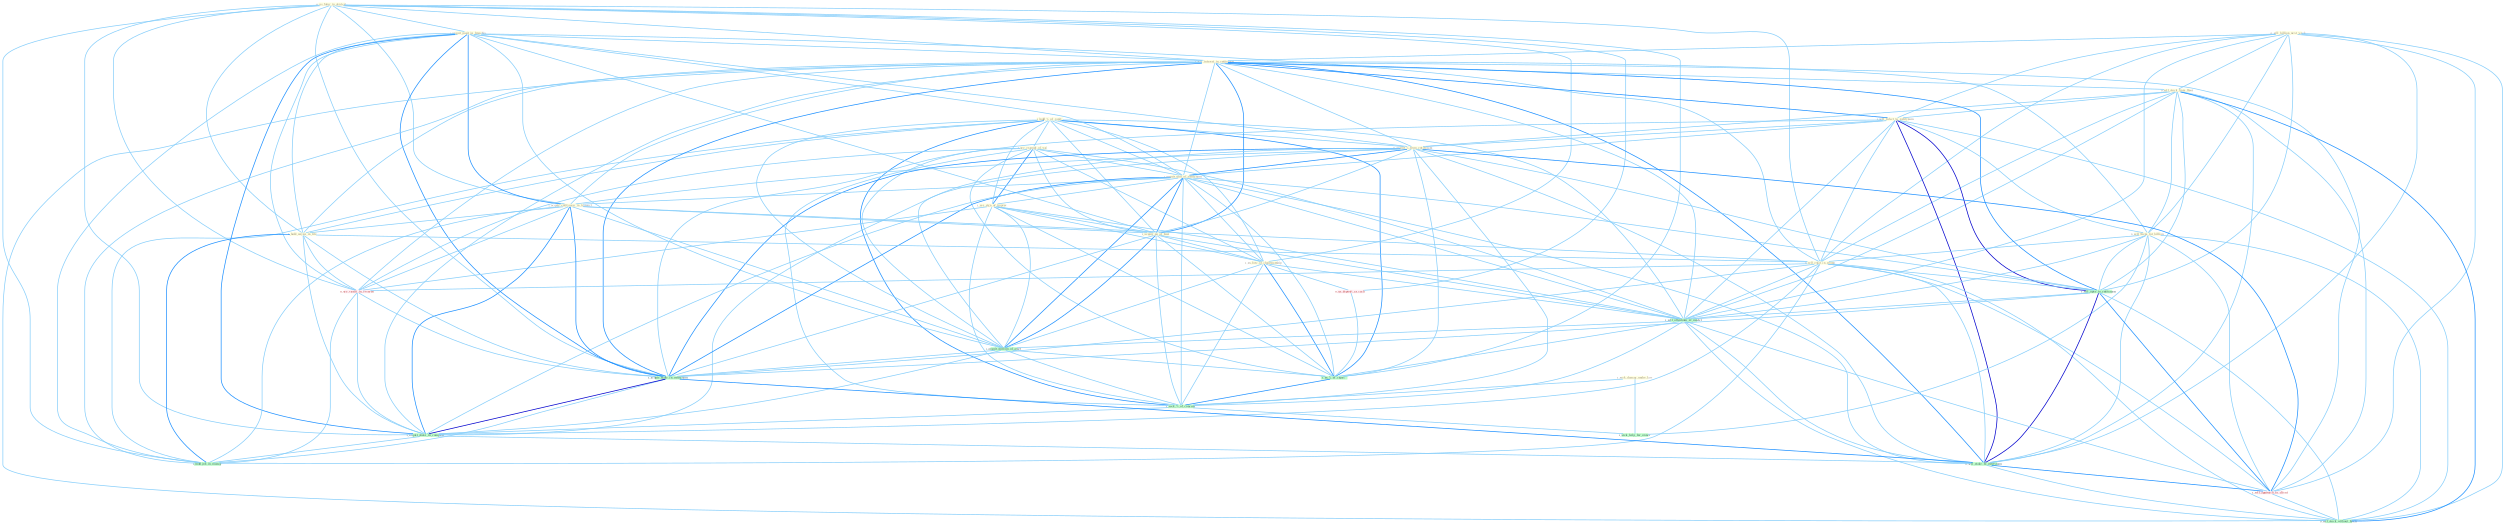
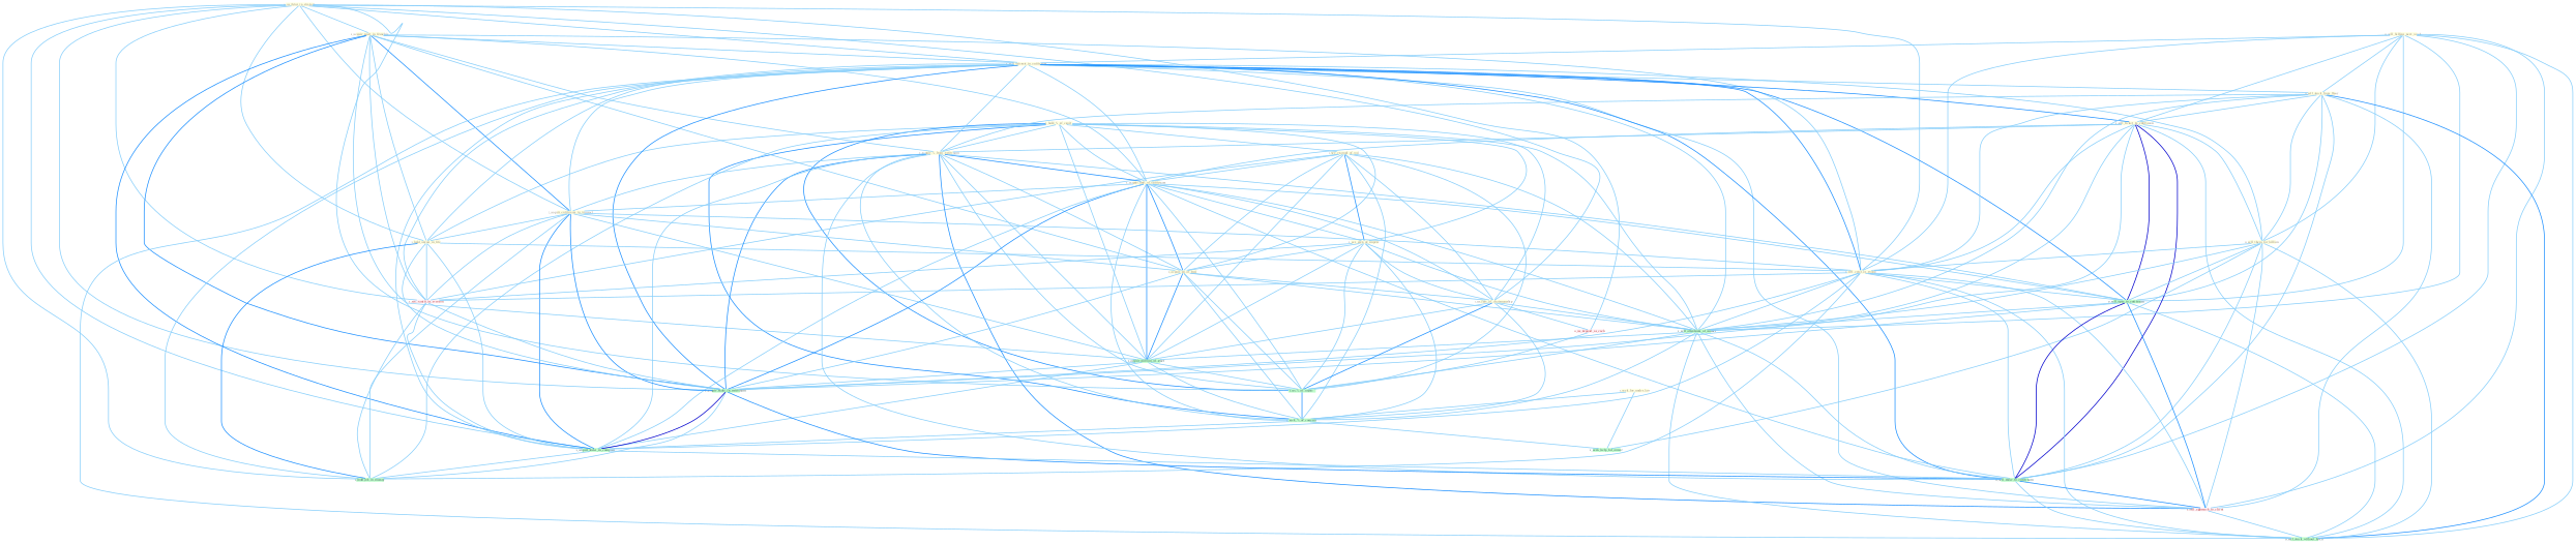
  graph {
    fontname="Playfair Display"
    node [color="#ffffe0" fixedsize=true fontcolor="#8b7d6b" fontname="Playfair Display" fontsize=4 shape=polygon style=filled]
    edge [color="#87cefa" fontname="Playfair Display" w=1]
    "0_sell_billion_next_week " [height=.06 width=.5]
-   "1_seek_damag_under_law " [height=.06 width=.5]
+   "1_seek_damag_under_law " [height=.06 width=.5 label="1_seek_for_under_law"]
    "1_hold_%_of_capit " [height=.06 width=.5]
    "0_us_futur_in_strategi " [height=.06 width=.5]
    "1_acquir_posit_in_franchis " [height=.06 width=.5]
    "1_sell_interest_in_entitynam " [height=.06 width=.5]
    "1_see_exampl_of_wai " [height=.06 width=.5]
    "0_sell_stock_from_floor " [height=.06 width=.5]
    "1_sell_ticket_to_entitynam " [height=.06 width=.5]
    "0_sell_them_for_billion " [height=.06 width=.5]
    "0_acquir_%_from_entitynam " [height=.06 width=.5]
    "1_acquir_unit_of_entitynam " [height=.06 width=.5]
    "1_see_sign_of_improv " [height=.06 width=.5]
    n14 [height=.06 label="5_acquir_entitynam_in_transact" width=.5]
    "1_acquir_on_of_busi " [height=.06 width=.5]
    "1_hold_anyon_in_life " [height=.06 width=.5]
    "0_sell_estat_in_swoop " [height=.06 width=.5]
    "1_us_forc_of_chairmanship " [height=.06 width=.5]
    "0_see_vaniti_in_everyon " [color="#fff0f5" fontcolor="#b22222" height=.06 width=.5]
    "0_us_deposit_as_cach " [color="#fff0f5" fontcolor="#b22222" height=.06 width=.5]
    "1_sell_approach_to_client " [color="#fff0f5" fontcolor="#b22222" height=.06 width=.5]
    "0_sell_oper_to_entitynam " [color="#BDFCC9" fontcolor="#2f4f4f" height=.06 width=.5]
    "1_sell_othernum_of_model " [color="#BDFCC9" fontcolor="#2f4f4f" height=.06 width=.5]
    "0_sell_stake_to_entitynam " [color="#BDFCC9" fontcolor="#2f4f4f" height=.06 width=.5]
    "0_sell_stock_without_hitch " [color="#BDFCC9" fontcolor="#2f4f4f" height=.06 width=.5]
    "1_seek_%_of_concern " [color="#BDFCC9" fontcolor="#2f4f4f" height=.06 width=.5]
    "1_seek_help_for_owner " [color="#BDFCC9" fontcolor="#2f4f4f" height=.06 width=.5]
    "1_acquir_million_of_asset " [color="#BDFCC9" fontcolor="#2f4f4f" height=.06 width=.5]
    "1_us_%_of_capac " [color="#BDFCC9" fontcolor="#2f4f4f" height=.06 width=.5]
    "1_hold_job_in_manag " [color="#BDFCC9" fontcolor="#2f4f4f" height=.06 width=.5]
    "1_acquir_stake_in_entitynam " [color="#BDFCC9" fontcolor="#2f4f4f" height=.06 width=.5]
    "1_acquir_stake_in_compani " [color="#BDFCC9" fontcolor="#2f4f4f" height=.06 width=.5]
    subgraph sub_1 {
      "0_sell_billion_next_week "
      "1_seek_damag_under_law "
      "1_hold_%_of_capit "
      "0_us_futur_in_strategi "
      "1_acquir_posit_in_franchis "
      "1_sell_interest_in_entitynam "
      "1_see_exampl_of_wai "
      "0_sell_stock_from_floor "
      "1_sell_ticket_to_entitynam "
      "0_sell_them_for_billion "
      "0_acquir_%_from_entitynam "
      "1_acquir_unit_of_entitynam "
      "1_see_sign_of_improv "
      n14
      "1_acquir_on_of_busi "
      "1_hold_anyon_in_life "
      "0_sell_estat_in_swoop "
      "1_us_forc_of_chairmanship "
    }
    subgraph sub_2 {
      "0_see_vaniti_in_everyon "
      "0_us_deposit_as_cach "
      "1_sell_approach_to_client "
    }
    "0_sell_billion_next_week " -- "1_sell_interest_in_entitynam "
    "0_sell_billion_next_week " -- "0_sell_stock_from_floor "
    "0_sell_billion_next_week " -- "1_sell_ticket_to_entitynam "
    "0_sell_billion_next_week " -- "0_sell_them_for_billion "
    "0_sell_billion_next_week " -- "0_sell_estat_in_swoop "
    "0_sell_billion_next_week " -- "1_sell_approach_to_client "
    "0_sell_billion_next_week " -- "0_sell_oper_to_entitynam "
    "0_sell_billion_next_week " -- "1_sell_othernum_of_model "
    "0_sell_billion_next_week " -- "0_sell_stake_to_entitynam "
    "0_sell_billion_next_week " -- "0_sell_stock_without_hitch "
    "1_seek_damag_under_law " -- "1_seek_%_of_concern "
    "1_seek_damag_under_law " -- "1_seek_help_for_owner "
    "1_hold_%_of_capit " -- "1_see_exampl_of_wai "
    "1_hold_%_of_capit " -- "0_acquir_%_from_entitynam "
    "1_hold_%_of_capit " -- "1_acquir_unit_of_entitynam "
    "1_hold_%_of_capit " -- "1_see_sign_of_improv "
    "1_hold_%_of_capit " -- "1_acquir_on_of_busi "
    "1_hold_%_of_capit " -- "1_hold_anyon_in_life "
    "1_hold_%_of_capit " -- "1_us_forc_of_chairmanship "
    "1_hold_%_of_capit " -- "1_sell_othernum_of_model "
    "1_hold_%_of_capit " -- "1_seek_%_of_concern " [color="#1e90ff" w=2]
    "1_hold_%_of_capit " -- "1_acquir_million_of_asset "
    "1_hold_%_of_capit " -- "1_us_%_of_capac " [color="#1e90ff" w=2]
    "1_hold_%_of_capit " -- "1_hold_job_in_manag "
    "0_us_futur_in_strategi " -- "1_acquir_posit_in_franchis "
    "0_us_futur_in_strategi " -- "1_sell_interest_in_entitynam "
    "0_us_futur_in_strategi " -- n14
    "0_us_futur_in_strategi " -- "1_hold_anyon_in_life "
    "0_us_futur_in_strategi " -- "0_sell_estat_in_swoop "
    "0_us_futur_in_strategi " -- "1_us_forc_of_chairmanship "
    "0_us_futur_in_strategi " -- "0_see_vaniti_in_everyon "
    "0_us_futur_in_strategi " -- "0_us_deposit_as_cach "
    "0_us_futur_in_strategi " -- "1_us_%_of_capac "
    "0_us_futur_in_strategi " -- "1_hold_job_in_manag "
    "0_us_futur_in_strategi " -- "1_acquir_stake_in_entitynam "
    "0_us_futur_in_strategi " -- "1_acquir_stake_in_compani "
    "1_acquir_posit_in_franchis " -- "1_sell_interest_in_entitynam "
    "1_acquir_posit_in_franchis " -- "0_acquir_%_from_entitynam "
    "1_acquir_posit_in_franchis " -- "1_acquir_unit_of_entitynam "
    "1_acquir_posit_in_franchis " -- n14 [color="#1e90ff" w=2]
    "1_acquir_posit_in_franchis " -- "1_acquir_on_of_busi "
    "1_acquir_posit_in_franchis " -- "1_hold_anyon_in_life "
    "1_acquir_posit_in_franchis " -- "0_sell_estat_in_swoop "
    "1_acquir_posit_in_franchis " -- "0_see_vaniti_in_everyon "
    "1_acquir_posit_in_franchis " -- "1_acquir_million_of_asset "
-   "1_acquir_posit_in_franchis " -- "1_hold_job_in_manag "
    "1_acquir_posit_in_franchis " -- "1_acquir_stake_in_entitynam " [color="#1e90ff" w=2]
    "1_acquir_posit_in_franchis " -- "1_acquir_stake_in_compani " [color="#1e90ff" w=2]
    "1_sell_interest_in_entitynam " -- "0_sell_stock_from_floor "
    "1_sell_interest_in_entitynam " -- "1_sell_ticket_to_entitynam " [color="#1e90ff" w=2]
    "1_sell_interest_in_entitynam " -- "0_sell_them_for_billion "
    "1_sell_interest_in_entitynam " -- "0_acquir_%_from_entitynam "
    "1_sell_interest_in_entitynam " -- "1_acquir_unit_of_entitynam "
    "1_sell_interest_in_entitynam " -- n14
    "1_sell_interest_in_entitynam " -- "1_hold_anyon_in_life "
-   "1_sell_interest_in_entitynam " -- "1_acquir_on_of_busi " [color="#1e90ff" w=2]
+   "1_sell_interest_in_entitynam " -- "0_sell_estat_in_swoop " [color="#1e90ff" w=2]
    "1_sell_interest_in_entitynam " -- "0_see_vaniti_in_everyon "
    "1_sell_interest_in_entitynam " -- "1_sell_approach_to_client "
    "1_sell_interest_in_entitynam " -- "0_sell_oper_to_entitynam " [color="#1e90ff" w=2]
    "1_sell_interest_in_entitynam " -- "1_sell_othernum_of_model "
    "1_sell_interest_in_entitynam " -- "0_sell_stake_to_entitynam " [color="#1e90ff" w=2]
    "1_sell_interest_in_entitynam " -- "0_sell_stock_without_hitch "
    "1_sell_interest_in_entitynam " -- "1_hold_job_in_manag "
    "1_sell_interest_in_entitynam " -- "1_acquir_stake_in_entitynam " [color="#1e90ff" w=2]
    "1_sell_interest_in_entitynam " -- "1_acquir_stake_in_compani "
    "1_see_exampl_of_wai " -- "1_acquir_unit_of_entitynam "
    "1_see_exampl_of_wai " -- "1_see_sign_of_improv " [color="#1e90ff" w=2]
    "1_see_exampl_of_wai " -- "1_acquir_on_of_busi "
    "1_see_exampl_of_wai " -- "1_us_forc_of_chairmanship "
    "1_see_exampl_of_wai " -- "0_see_vaniti_in_everyon "
    "1_see_exampl_of_wai " -- "1_sell_othernum_of_model "
    "1_see_exampl_of_wai " -- "1_seek_%_of_concern "
    "1_see_exampl_of_wai " -- "1_acquir_million_of_asset "
    "1_see_exampl_of_wai " -- "1_us_%_of_capac "
    "0_sell_stock_from_floor " -- "1_sell_ticket_to_entitynam "
    "0_sell_stock_from_floor " -- "0_sell_them_for_billion "
    "0_sell_stock_from_floor " -- "0_acquir_%_from_entitynam "
    "0_sell_stock_from_floor " -- "0_sell_estat_in_swoop "
    "0_sell_stock_from_floor " -- "1_sell_approach_to_client "
    "0_sell_stock_from_floor " -- "0_sell_oper_to_entitynam "
    "0_sell_stock_from_floor " -- "1_sell_othernum_of_model "
    "0_sell_stock_from_floor " -- "0_sell_stake_to_entitynam "
    "0_sell_stock_from_floor " -- "0_sell_stock_without_hitch " [color="#1e90ff" w=2]
    "1_sell_ticket_to_entitynam " -- "0_sell_them_for_billion "
    "1_sell_ticket_to_entitynam " -- "0_acquir_%_from_entitynam "
    "1_sell_ticket_to_entitynam " -- "1_acquir_unit_of_entitynam "
    "1_sell_ticket_to_entitynam " -- "0_sell_estat_in_swoop "
    "1_sell_ticket_to_entitynam " -- "0_sell_oper_to_entitynam " [color="#0000cd" w=3]
    "1_sell_ticket_to_entitynam " -- "1_sell_othernum_of_model "
    "1_sell_ticket_to_entitynam " -- "0_sell_stake_to_entitynam " [color="#0000cd" w=3]
    "1_sell_ticket_to_entitynam " -- "0_sell_stock_without_hitch "
    "1_sell_ticket_to_entitynam " -- "1_acquir_stake_in_entitynam "
    "0_sell_them_for_billion " -- "0_sell_estat_in_swoop "
    "0_sell_them_for_billion " -- "1_sell_approach_to_client "
    "0_sell_them_for_billion " -- "0_sell_oper_to_entitynam "
    "0_sell_them_for_billion " -- "1_sell_othernum_of_model "
    "0_sell_them_for_billion " -- "0_sell_stake_to_entitynam "
    "0_sell_them_for_billion " -- "0_sell_stock_without_hitch "
    "0_sell_them_for_billion " -- "1_seek_help_for_owner "
    "0_acquir_%_from_entitynam " -- "1_acquir_unit_of_entitynam " [color="#1e90ff" w=2]
    "0_acquir_%_from_entitynam " -- n14
    "0_acquir_%_from_entitynam " -- "1_acquir_on_of_busi "
    "0_acquir_%_from_entitynam " -- "1_sell_approach_to_client " [color="#1e90ff" w=2]
    "0_acquir_%_from_entitynam " -- "0_sell_oper_to_entitynam "
    "0_acquir_%_from_entitynam " -- "0_sell_stake_to_entitynam "
    "0_acquir_%_from_entitynam " -- "1_seek_%_of_concern "
    "0_acquir_%_from_entitynam " -- "1_acquir_million_of_asset "
    "0_acquir_%_from_entitynam " -- "1_us_%_of_capac "
    "0_acquir_%_from_entitynam " -- "1_acquir_stake_in_entitynam " [color="#1e90ff" w=2]
    "0_acquir_%_from_entitynam " -- "1_acquir_stake_in_compani "
    "1_acquir_unit_of_entitynam " -- "1_see_sign_of_improv "
    "1_acquir_unit_of_entitynam " -- n14
    "1_acquir_unit_of_entitynam " -- "1_acquir_on_of_busi " [color="#1e90ff" w=2]
    "1_acquir_unit_of_entitynam " -- "1_us_forc_of_chairmanship "
    "1_acquir_unit_of_entitynam " -- "0_sell_oper_to_entitynam "
    "1_acquir_unit_of_entitynam " -- "1_sell_othernum_of_model "
    "1_acquir_unit_of_entitynam " -- "0_sell_stake_to_entitynam "
    "1_acquir_unit_of_entitynam " -- "1_seek_%_of_concern "
    "1_acquir_unit_of_entitynam " -- "1_acquir_million_of_asset " [color="#1e90ff" w=2]
    "1_acquir_unit_of_entitynam " -- "1_us_%_of_capac "
    "1_acquir_unit_of_entitynam " -- "1_acquir_stake_in_entitynam " [color="#1e90ff" w=2]
    "1_acquir_unit_of_entitynam " -- "1_acquir_stake_in_compani "
    "1_see_sign_of_improv " -- "1_acquir_on_of_busi "
    "1_see_sign_of_improv " -- "1_us_forc_of_chairmanship "
    "1_see_sign_of_improv " -- "0_see_vaniti_in_everyon "
    "1_see_sign_of_improv " -- "1_sell_othernum_of_model "
    "1_see_sign_of_improv " -- "1_seek_%_of_concern "
    "1_see_sign_of_improv " -- "1_acquir_million_of_asset "
    "1_see_sign_of_improv " -- "1_us_%_of_capac "
    n14 -- "1_acquir_on_of_busi "
    n14 -- "1_hold_anyon_in_life "
    n14 -- "0_sell_estat_in_swoop "
    n14 -- "0_see_vaniti_in_everyon "
    n14 -- "1_acquir_million_of_asset "
    n14 -- "1_hold_job_in_manag "
    n14 -- "1_acquir_stake_in_entitynam " [color="#1e90ff" w=2]
    n14 -- "1_acquir_stake_in_compani " [color="#1e90ff" w=2]
    "1_acquir_on_of_busi " -- "1_us_forc_of_chairmanship "
    "1_acquir_on_of_busi " -- "1_sell_othernum_of_model "
    "1_acquir_on_of_busi " -- "1_seek_%_of_concern "
    "1_acquir_on_of_busi " -- "1_acquir_million_of_asset " [color="#1e90ff" w=2]
    "1_acquir_on_of_busi " -- "1_us_%_of_capac "
    "1_acquir_on_of_busi " -- "1_acquir_stake_in_entitynam "
    "1_hold_anyon_in_life " -- "0_sell_estat_in_swoop "
    "1_hold_anyon_in_life " -- "0_see_vaniti_in_everyon "
    "1_hold_anyon_in_life " -- "1_hold_job_in_manag " [color="#1e90ff" w=2]
    "1_hold_anyon_in_life " -- "1_acquir_stake_in_entitynam "
    "1_hold_anyon_in_life " -- "1_acquir_stake_in_compani "
    "0_sell_estat_in_swoop " -- "0_see_vaniti_in_everyon "
    "0_sell_estat_in_swoop " -- "1_sell_approach_to_client "
    "0_sell_estat_in_swoop " -- "0_sell_oper_to_entitynam "
    "0_sell_estat_in_swoop " -- "1_sell_othernum_of_model "
    "0_sell_estat_in_swoop " -- "0_sell_stake_to_entitynam "
    "0_sell_estat_in_swoop " -- "0_sell_stock_without_hitch "
    "0_sell_estat_in_swoop " -- "1_hold_job_in_manag "
    "0_sell_estat_in_swoop " -- "1_acquir_stake_in_entitynam "
    "0_sell_estat_in_swoop " -- "1_acquir_stake_in_compani "
    "1_us_forc_of_chairmanship " -- "0_us_deposit_as_cach "
    "1_us_forc_of_chairmanship " -- "1_sell_othernum_of_model "
    "1_us_forc_of_chairmanship " -- "1_seek_%_of_concern "
    "1_us_forc_of_chairmanship " -- "1_acquir_million_of_asset "
    "1_us_forc_of_chairmanship " -- "1_us_%_of_capac " [color="#1e90ff" w=2]
    "0_see_vaniti_in_everyon " -- "1_hold_job_in_manag "
    "0_see_vaniti_in_everyon " -- "1_acquir_stake_in_entitynam "
    "0_see_vaniti_in_everyon " -- "1_acquir_stake_in_compani "
    "0_us_deposit_as_cach " -- "1_us_%_of_capac "
    "1_sell_approach_to_client " -- "0_sell_stock_without_hitch "
    "0_sell_oper_to_entitynam " -- "1_sell_approach_to_client " [color="#1e90ff" w=2]
    "0_sell_oper_to_entitynam " -- "1_sell_othernum_of_model "
    "0_sell_oper_to_entitynam " -- "0_sell_stake_to_entitynam " [color="#0000cd" w=3]
    "0_sell_oper_to_entitynam " -- "0_sell_stock_without_hitch "
    "0_sell_oper_to_entitynam " -- "1_acquir_stake_in_entitynam "
    "1_sell_othernum_of_model " -- "1_sell_approach_to_client "
    "1_sell_othernum_of_model " -- "0_sell_stake_to_entitynam "
    "1_sell_othernum_of_model " -- "0_sell_stock_without_hitch "
    "1_sell_othernum_of_model " -- "1_seek_%_of_concern "
    "1_sell_othernum_of_model " -- "1_acquir_million_of_asset "
    "1_sell_othernum_of_model " -- "1_us_%_of_capac "
    "0_sell_stake_to_entitynam " -- "1_sell_approach_to_client " [color="#1e90ff" w=2]
    "0_sell_stake_to_entitynam " -- "0_sell_stock_without_hitch "
    "1_seek_%_of_concern " -- "1_seek_help_for_owner "
    "1_seek_%_of_concern " -- "1_acquir_stake_in_compani "
    "1_acquir_million_of_asset " -- "1_seek_%_of_concern "
    "1_acquir_million_of_asset " -- "1_us_%_of_capac "
    "1_acquir_million_of_asset " -- "1_acquir_stake_in_entitynam "
    "1_acquir_million_of_asset " -- "1_acquir_stake_in_compani "
    "1_us_%_of_capac " -- "1_seek_%_of_concern " [color="#1e90ff" w=2]
    "1_acquir_stake_in_entitynam " -- "0_sell_stake_to_entitynam " [color="#1e90ff" w=2]
    "1_acquir_stake_in_entitynam " -- "1_hold_job_in_manag "
    "1_acquir_stake_in_entitynam " -- "1_acquir_stake_in_compani " [color="#0000cd" w=3]
    "1_acquir_stake_in_compani " -- "0_sell_stake_to_entitynam "
    "1_acquir_stake_in_compani " -- "1_hold_job_in_manag "
  }
